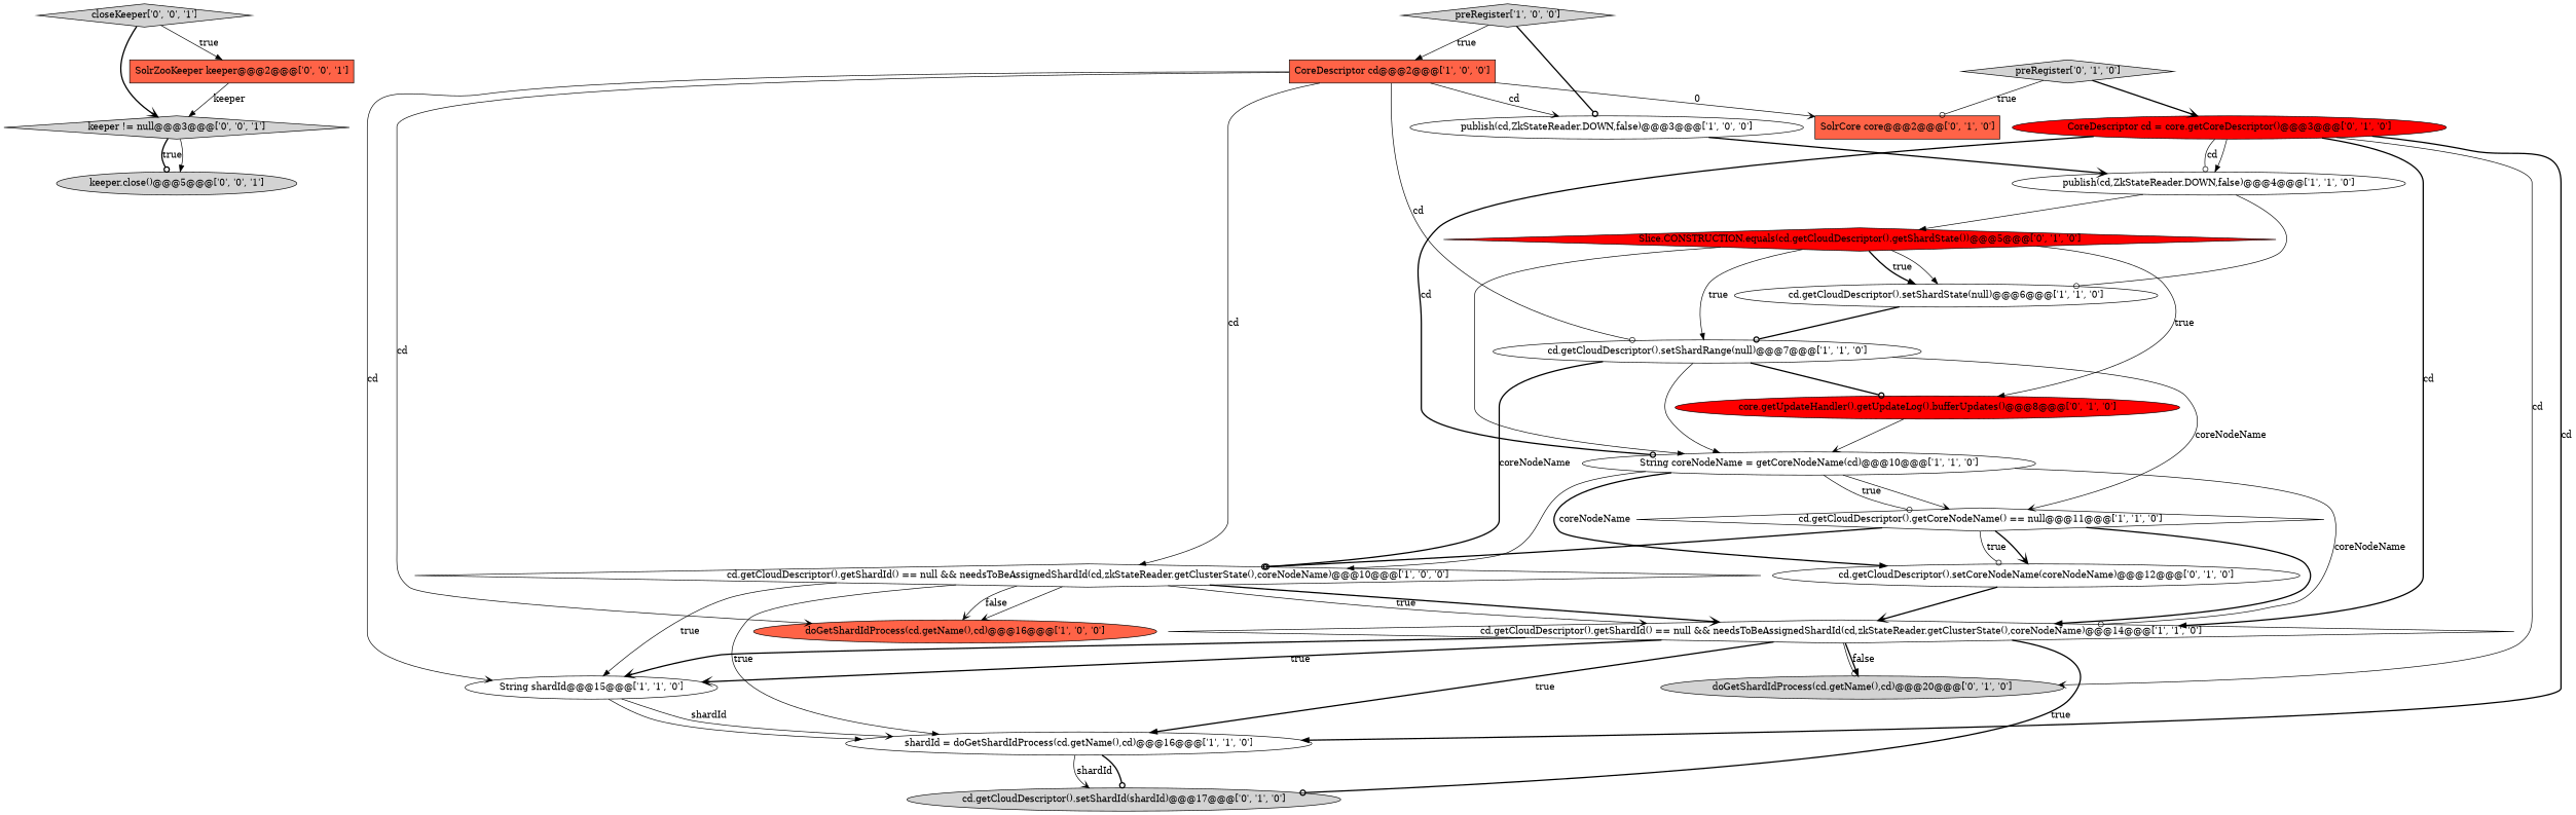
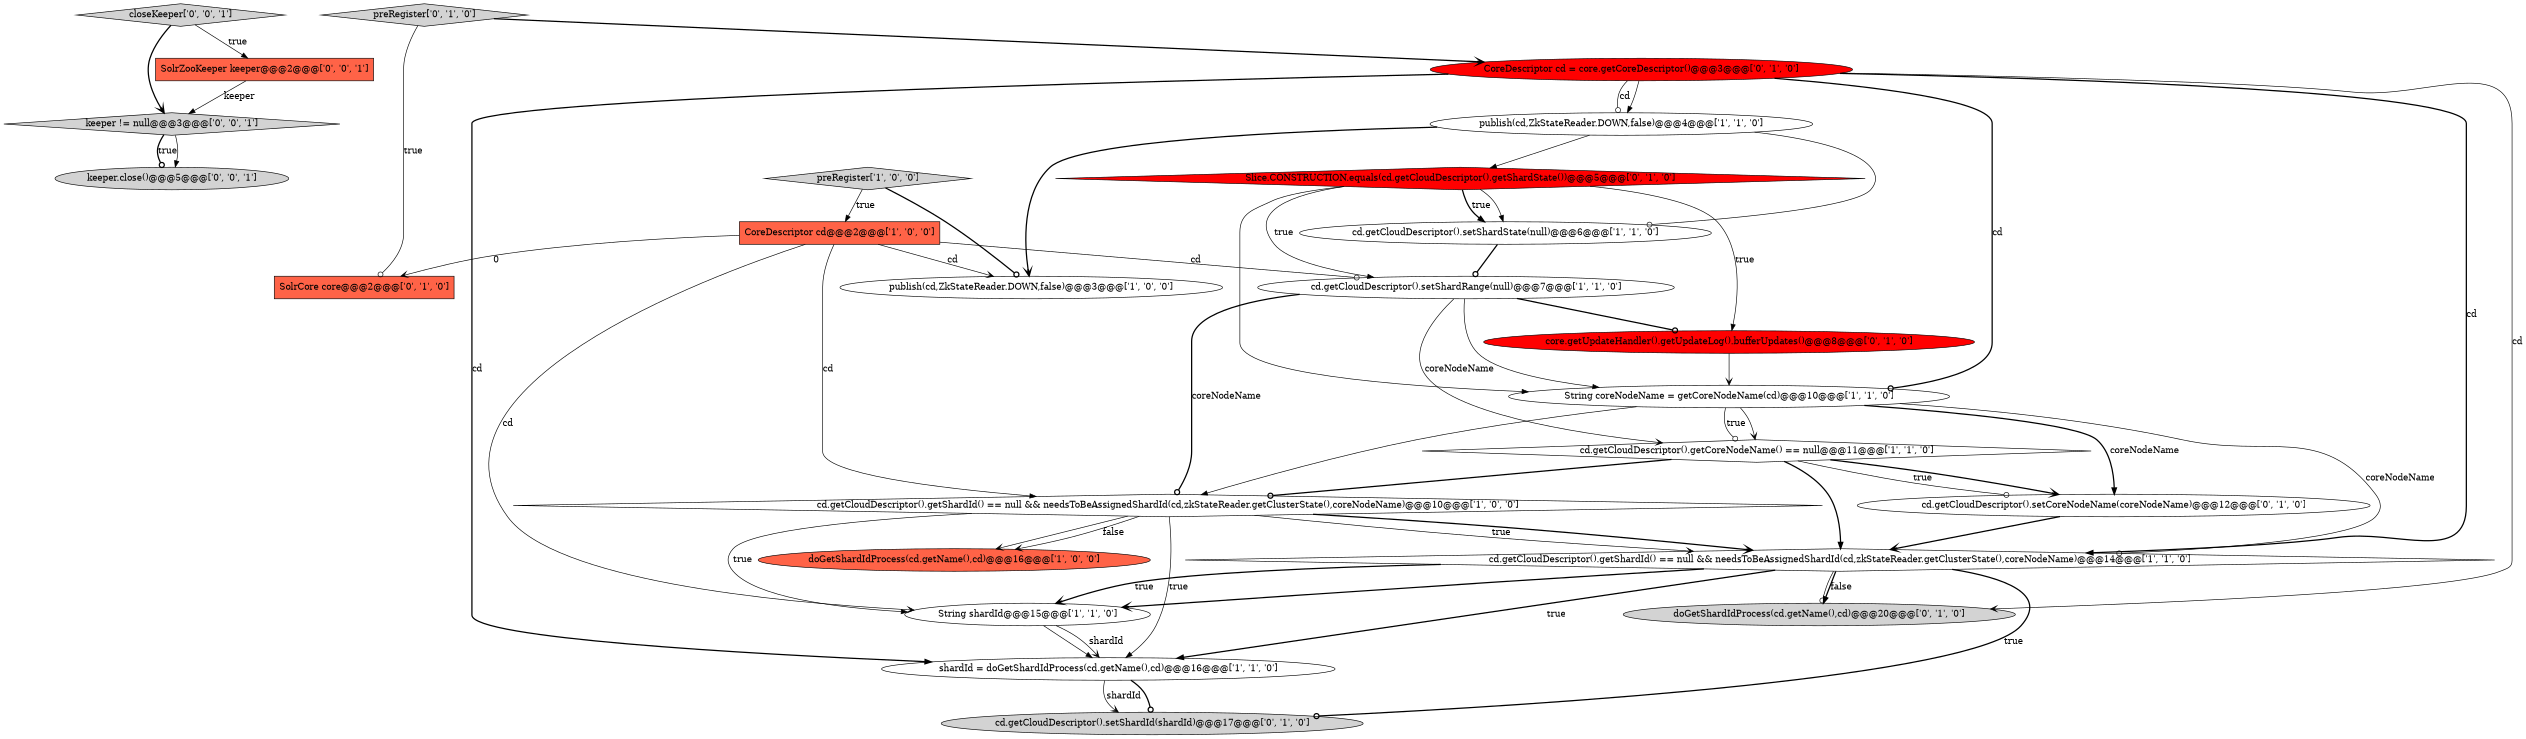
  digraph {
    node [fillcolor=white shape=ellipse style=filled]
    edge [arrowhead=normal style=solid]
    n1 [fillcolor=lightgray label="keeper.close()@@@5@@@['0', '0', '1']"]
    n2 [label="String shardId@@@15@@@['1', '1', '0']"]
    n3 [label="shardId = doGetShardIdProcess(cd.getName(),cd)@@@16@@@['1', '1', '0']"]
    n4 [fillcolor=lightgray label="cd.getCloudDescriptor().setShardId(shardId)@@@17@@@['0', '1', '0']"]
    n5 [label="cd.getCloudDescriptor().getCoreNodeName() == null@@@11@@@['1', '1', '0']" shape=diamond]
    n6 [label="cd.getCloudDescriptor().getShardId() == null && needsToBeAssignedShardId(cd,zkStateReader.getClusterState(),coreNodeName)@@@14@@@['1', '1', '0']" shape=diamond]
    n7 [label="cd.getCloudDescriptor().getShardId() == null && needsToBeAssignedShardId(cd,zkStateReader.getClusterState(),coreNodeName)@@@10@@@['1', '0', '0']" shape=diamond]
    n8 [label="cd.getCloudDescriptor().setCoreNodeName(coreNodeName)@@@12@@@['0', '1', '0']"]
    n9 [fillcolor=lightgray label="doGetShardIdProcess(cd.getName(),cd)@@@20@@@['0', '1', '0']"]
    n10 [fillcolor=tomato label="doGetShardIdProcess(cd.getName(),cd)@@@16@@@['1', '0', '0']"]
    n11 [fillcolor=red label="Slice.CONSTRUCTION.equals(cd.getCloudDescriptor().getShardState())@@@5@@@['0', '1', '0']" shape=diamond]
    n12 [fillcolor=red label="core.getUpdateHandler().getUpdateLog().bufferUpdates()@@@8@@@['0', '1', '0']"]
    n13 [label="cd.getCloudDescriptor().setShardState(null)@@@6@@@['1', '1', '0']"]
    n14 [label="cd.getCloudDescriptor().setShardRange(null)@@@7@@@['1', '1', '0']"]
    n15 [label="String coreNodeName = getCoreNodeName(cd)@@@10@@@['1', '1', '0']"]
    n16 [fillcolor=lightgray label="preRegister['1', '0', '0']" shape=diamond]
    n17 [label="publish(cd,ZkStateReader.DOWN,false)@@@3@@@['1', '0', '0']"]
    n18 [fillcolor=tomato label="CoreDescriptor cd@@@2@@@['1', '0', '0']" shape=box]
    n19 [label="publish(cd,ZkStateReader.DOWN,false)@@@4@@@['1', '1', '0']"]
    n20 [fillcolor=tomato label="SolrCore core@@@2@@@['0', '1', '0']" shape=box]
    n21 [fillcolor=red label="CoreDescriptor cd = core.getCoreDescriptor()@@@3@@@['0', '1', '0']"]
    n22 [fillcolor=lightgray label="keeper != null@@@3@@@['0', '0', '1']" shape=diamond]
    n23 [fillcolor=lightgray label="preRegister['0', '1', '0']" shape=diamond]
    n24 [fillcolor=lightgray label="closeKeeper['0', '0', '1']" shape=diamond]
    n25 [fillcolor=tomato label="SolrZooKeeper keeper@@@2@@@['0', '0', '1']" shape=box]
    n2 -> n3
    n2 -> n3 [arrowhead=vee label=shardId]
    n3 -> n4 [arrowhead=odot style=bold]
    n3 -> n4 [arrowhead=vee label=shardId]
    n5 -> n6 [style=bold]
    n5 -> n7 [arrowhead=odot style=bold]
    n5 -> n8 [arrowhead=vee style=bold]
    n5 -> n8 [arrowhead=odot label=true]
    n6 -> n2 [arrowhead=vee style=bold]
    n6 -> n2 [arrowhead=vee label=true style=bold]
    n6 -> n3 [label=true style=bold]
    n6 -> n4 [arrowhead=odot label=true style=bold]
    n6 -> n9 [arrowhead=odot]
    n6 -> n9 [label=false style=bold]
    n7 -> n2 [label=true]
    n7 -> n3 [label=true]
    n7 -> n6 [arrowhead=vee style=bold]
    n7 -> n6 [arrowhead=vee label=true]
    n7 -> n10 [arrowhead=vee]
    n7 -> n10 [arrowhead=vee label=false]
    n8 -> n6 [arrowhead=vee style=bold]
    n11 -> n12 [label=true]
    n11 -> n13
    n11 -> n13 [label=true style=bold]
    n11 -> n14 [label=true]
    n11 -> n15
    n12 -> n15 [arrowhead=vee]
    n13 -> n14 [arrowhead=odot style=bold]
    n14 -> n5 [arrowhead=vee label=coreNodeName]
    n14 -> n7 [arrowhead=odot label=coreNodeName style=bold]
    n14 -> n12 [arrowhead=odot style=bold]
    n14 -> n15
    n15 -> n5 [arrowhead=vee]
    n15 -> n5 [arrowhead=odot label=true]
    n15 -> n6 [arrowhead=odot label=coreNodeName]
    n15 -> n7
    n15 -> n8 [label=coreNodeName style=bold]
    n16 -> n17 [arrowhead=odot style=bold]
    n16 -> n18 [label=true]
-   n17 -> n19 [arrowhead=vee style=bold]
+   n19 -> n17 [arrowhead=vee style=bold]
    n18 -> n2 [arrowhead=vee label=cd]
    n18 -> n7 [label=cd]
-   n18 -> n10 [arrowhead=vee label=cd]
    n18 -> n14 [arrowhead=odot label=cd]
    n18 -> n17 [arrowhead=vee label=cd]
    n18 -> n20 [arrowhead=vee label=0]
    n19 -> n11
    n19 -> n13 [arrowhead=odot]
    n21 -> n3 [label=cd style=bold]
    n21 -> n6 [label=cd style=bold]
    n21 -> n9 [arrowhead=vee label=cd]
    n21 -> n15 [arrowhead=odot label=cd style=bold]
    n21 -> n19
    n21 -> n19 [arrowhead=odot label=cd]
    n22 -> n1 [arrowhead=odot label=true style=bold]
    n22 -> n1
    n23 -> n20 [arrowhead=odot label=true]
    n23 -> n21 [arrowhead=vee style=bold]
    n24 -> n22 [arrowhead=vee style=bold]
    n24 -> n25 [label=true]
    n25 -> n22 [label=keeper]
  }
